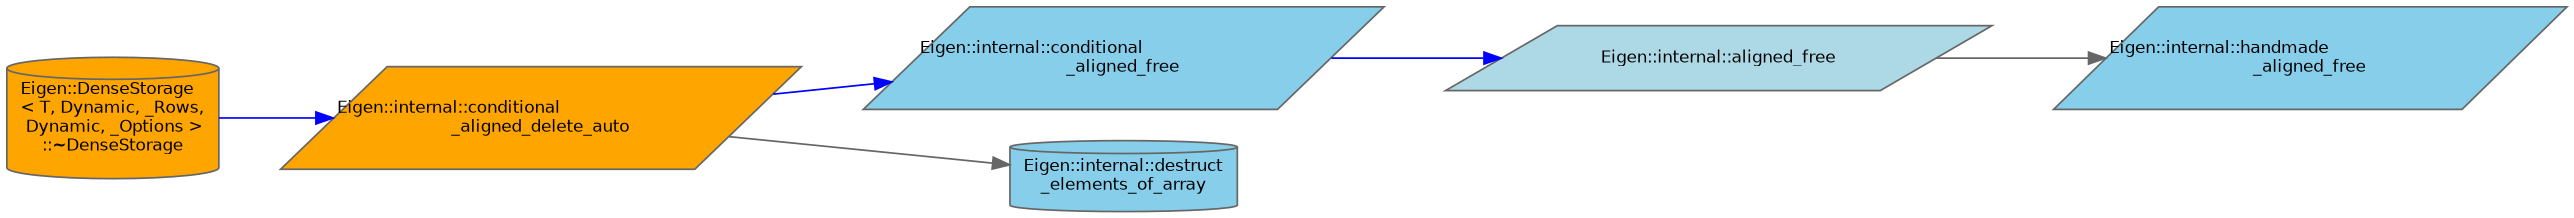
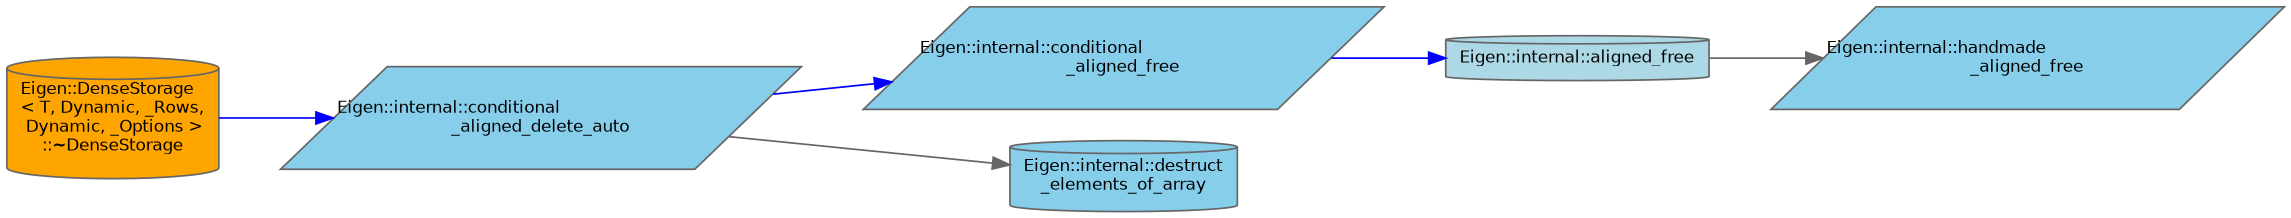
  digraph {
    rankdir=LR
    node [color=grey40 fillcolor=skyblue fontname=Helvetica fontsize=10 shape=parallelogram style=filled]
    edge [color=blue fontname=Helvetica fontsize=10 labelfontname=Helvetica labelfontsize=10 style=solid]
    n1 [color=gray40 fillcolor=orange fontcolor=black height=0.2 label="Eigen::DenseStorage\l\< T, Dynamic, _Rows,\l Dynamic, _Options \>\l::~DenseStorage" shape=cylinder width=0.4]
-   n2 [fillcolor=orange height=0.2 label="Eigen::internal::conditional\l_aligned_delete_auto" width=0.4]
+   n2 [height=0.2 label="Eigen::internal::conditional\l_aligned_delete_auto" width=0.4]
    n3 [height=0.2 label="Eigen::internal::conditional\l_aligned_free" width=0.4]
    n4 [height=0.2 label="Eigen::internal::destruct\l_elements_of_array" shape=cylinder width=0.4]
-   n5 [fillcolor=lightblue height=0.2 label="Eigen::internal::aligned_free" width=0.4]
+   n5 [fillcolor=lightblue height=0.2 label="Eigen::internal::aligned_free" shape=cylinder width=0.4]
    n6 [height=0.2 label="Eigen::internal::handmade\l_aligned_free" width=0.4]
    n1 -> n2
    n2 -> n3
    n2 -> n4 [color=gray40]
    n3 -> n5
    n5 -> n6 [color=gray40]
  }
